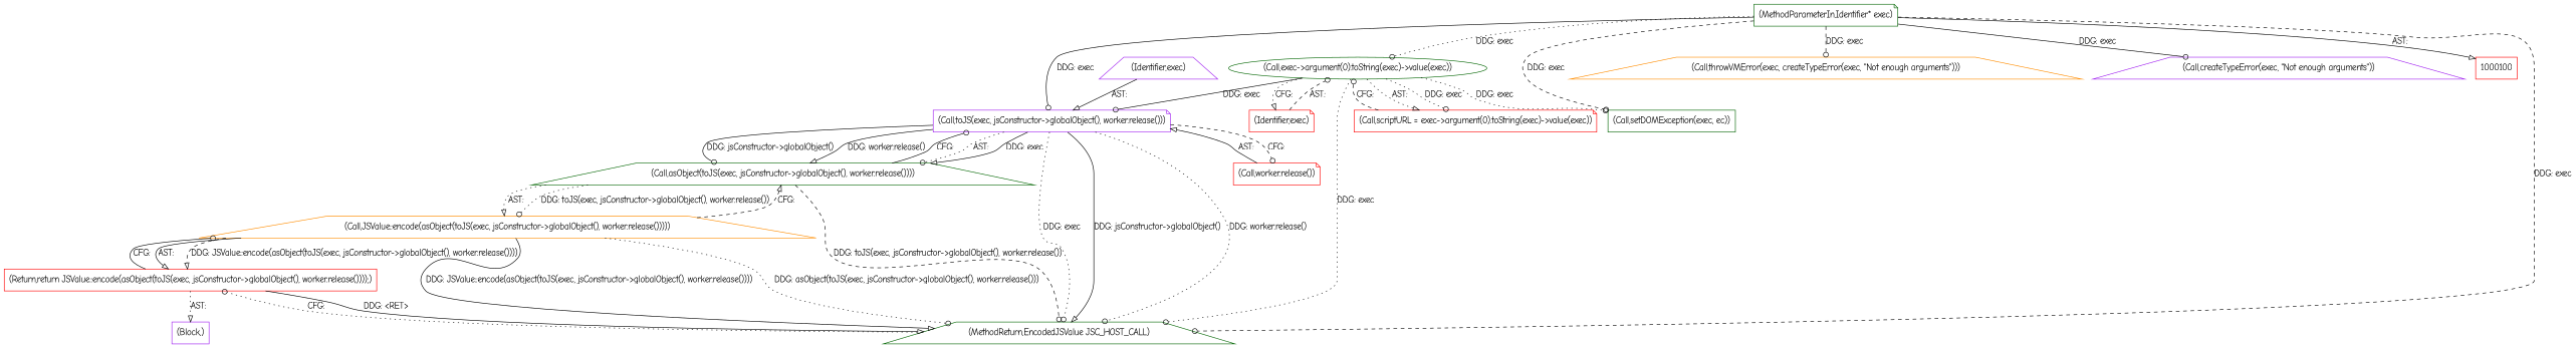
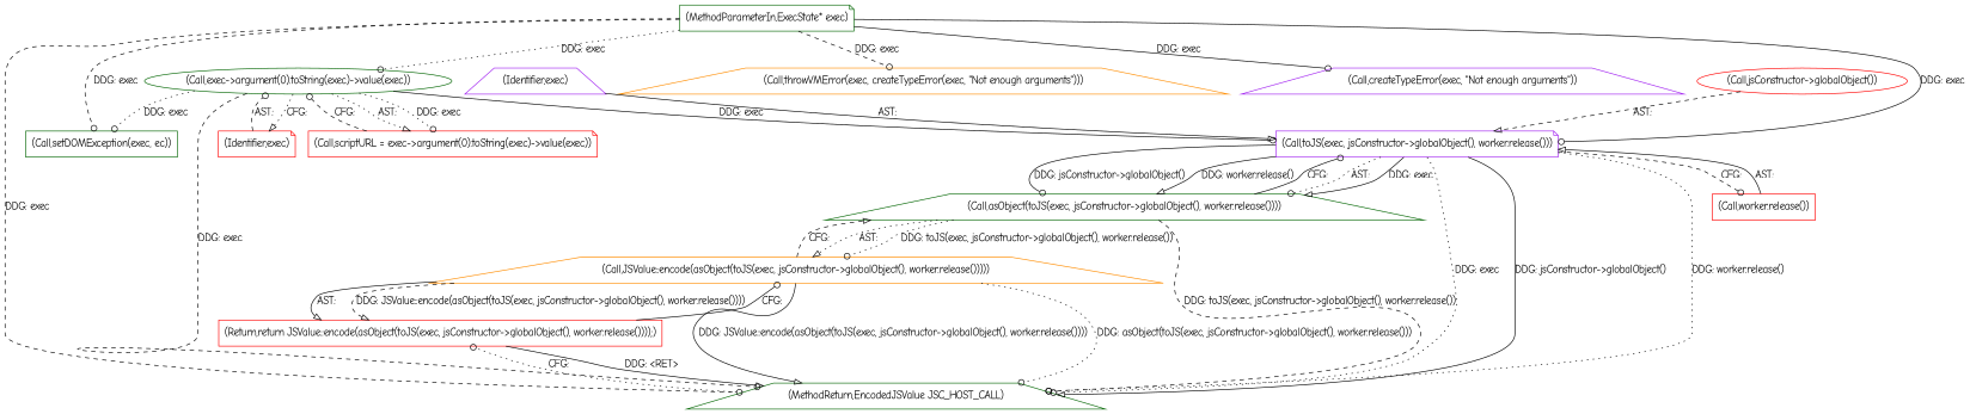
  digraph {
    fontname="Comic Neue"
    node [color=red fontname="Comic Neue" shape=trapezium]
    edge [arrowhead=odot fontname="Comic Neue" style=solid]
    n1 [color=purple label="(Call,toJS(exec, jsConstructor->globalObject(), worker.release()))" shape=note]
    n2 [color=darkgreen label="(Call,asObject(toJS(exec, jsConstructor->globalObject(), worker.release())))"]
    n3 [color=darkgreen label="(MethodReturn,EncodedJSValue JSC_HOST_CALL)"]
-   n4 [label="(Call,worker.release())" shape=note]
+   n4 [label="(Call,worker.release())" shape=box]
    n5 [color=darkorange label="(Call,JSValue::encode(asObject(toJS(exec, jsConstructor->globalObject(), worker.release()))))"]
    n6 [label="(Return,return JSValue::encode(asObject(toJS(exec, jsConstructor->globalObject(), worker.release())));)" shape=box]
    n7 [color=darkgreen label="(Call,exec->argument(0).toString(exec)->value(exec))" shape=ellipse]
    n8 [color=darkgreen label="(Call,setDOMException(exec, ec))" shape=box]
    n9 [label="(Identifier,exec)" shape=note]
    n10 [label="(Call,scriptURL = exec->argument(0).toString(exec)->value(exec))" shape=note]
-   n11 [color=darkgreen label="(MethodParameterIn,Identifier* exec)" shape=note]
+   n11 [color=darkgreen label="(MethodParameterIn,ExecState* exec)" shape=note]
    n12 [color=darkorange label="(Call,throwVMError(exec, createTypeError(exec, \"Not enough arguments\")))"]
    n13 [color=purple label="(Call,createTypeError(exec, \"Not enough arguments\"))"]
-   1000100 [shape=box]
-   n15 [color=purple label="(Block,)" shape=box]
    n16 [color=purple label="(Identifier,exec)"]
+   n17 [label="(Call,jsConstructor->globalObject())" shape=ellipse]
    n1 -> n2 [label="AST: " style=dotted]
    n1 -> n2 [arrowhead=onormal label="DDG: exec"]
    n1 -> n2 [label="DDG: jsConstructor->globalObject()"]
    n1 -> n2 [arrowhead=onormal label="DDG: worker.release()"]
    n1 -> n3 [label="DDG: exec" style=dotted]
    n1 -> n3 [arrowhead=onormal label="DDG: jsConstructor->globalObject()"]
    n1 -> n3 [label="DDG: worker.release()" style=dotted]
    n1 -> n4 [label="CFG: " style=dashed]
    n2 -> n1 [label="CFG: "]
    n2 -> n3 [label="DDG: toJS(exec, jsConstructor->globalObject(), worker.release())" style=dashed]
    n2 -> n5 [arrowhead=onormal label="AST: " style=dotted]
    n2 -> n5 [label="DDG: toJS(exec, jsConstructor->globalObject(), worker.release())" style=dotted]
    n3 -> n6 [label="CFG: " style=dotted]
    n4 -> n1 [arrowhead=onormal label="AST: "]
    n5 -> n2 [arrowhead=onormal label="CFG: " style=dashed]
    n5 -> n3 [arrowhead=onormal label="DDG: JSValue::encode(asObject(toJS(exec, jsConstructor->globalObject(), worker.release())))"]
    n5 -> n3 [label="DDG: asObject(toJS(exec, jsConstructor->globalObject(), worker.release()))" style=dotted]
    n5 -> n6 [arrowhead=onormal label="AST: "]
    n5 -> n6 [arrowhead=onormal label="DDG: JSValue::encode(asObject(toJS(exec, jsConstructor->globalObject(), worker.release())))" style=dashed]
    n6 -> n3 [arrowhead=onormal label="DDG: <RET>"]
    n6 -> n5 [label="CFG: "]
-   n6 -> n15 [arrowhead=onormal label="AST: " style=dotted]
    n7 -> n1 [label="DDG: exec"]
-   n7 -> n3 [label="DDG: exec" style=dotted]
+   n7 -> n3 [label="DDG: exec" style=dashed]
    n7 -> n8 [label="DDG: exec" style=dotted]
    n7 -> n9 [arrowhead=onormal label="CFG: " style=dotted]
    n7 -> n10 [arrowhead=onormal label="AST: " style=dotted]
    n7 -> n10 [label="DDG: exec" style=dotted]
    n9 -> n7 [label="AST: " style=dashed]
    n10 -> n7 [label="CFG: " style=dashed]
    n11 -> n1 [label="DDG: exec"]
    n11 -> n3 [label="DDG: exec" style=dashed]
    n11 -> n7 [label="DDG: exec" style=dotted]
    n11 -> n8 [label="DDG: exec" style=dashed]
    n11 -> n12 [label="DDG: exec" style=dashed]
    n11 -> n13 [label="DDG: exec"]
-   n11 -> 1000100 [arrowhead=onormal label="AST: "]
    n16 -> n1 [arrowhead=onormal label="AST: "]
+   n17 -> n1 [arrowhead=onormal label="AST: " style=dashed]
  }
